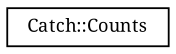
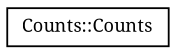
  digraph {
    rankdir=TB
    fontname="Noto Serif"
-   n1 [color=black fillcolor=white fontname="Noto Serif" fontsize=10 height=0.2 label="Catch::Counts" shape=record style=filled width=0.4]
+   n1 [color=black fillcolor=white fontname="Noto Serif" fontsize=10 height=0.2 label="Counts::Counts" shape=record style=filled width=0.4]
  }
